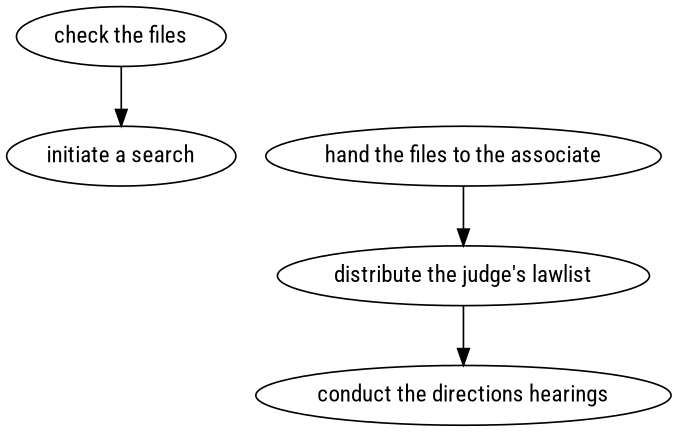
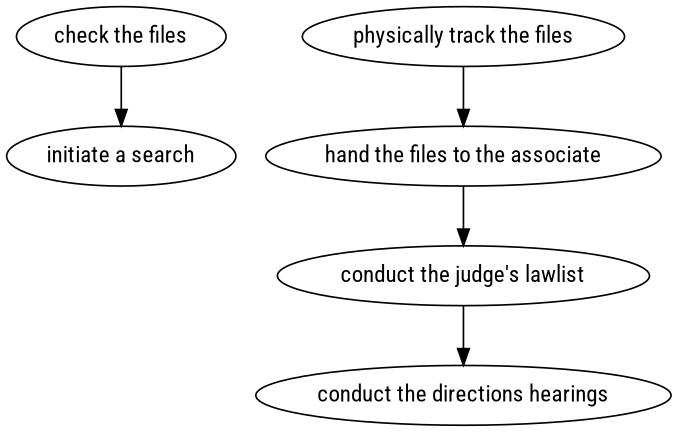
  strict digraph {
    fontname="Roboto Condensed"
    node [fontname="Roboto Condensed"]
    edge [attrs="{'type': 'flow', 'label': 'flow'}" fontname="Roboto Condensed"]
    "check the files" [attrs="{'type': 'Activity', 'label': 'check the files'}"]
    "initiate a search" [attrs="{'type': 'Activity', 'label': 'initiate a search'}"]
+   "physically track the files" [attrs="{'type': 'Activity', 'label': 'physically track the files'}"]
    "hand the files to the associate" [attrs="{'type': 'Activity', 'label': 'hand the files to the associate'}"]
-   "distribute the judge's lawlist" [attrs="{'type': 'Activity', 'label': \"distribute the judge's lawlist\"}"]
+   "distribute the judge's lawlist" [attrs="{'type': 'Activity', 'label': \"distribute the judge's lawlist\"}" label="conduct the judge's lawlist"]
    "conduct the directions hearings" [attrs="{'type': 'Activity', 'label': 'conduct the directions hearings'}"]
    "check the files" -> "initiate a search"
+   "physically track the files" -> "hand the files to the associate"
    "hand the files to the associate" -> "distribute the judge's lawlist"
    "distribute the judge's lawlist" -> "conduct the directions hearings"
  }
